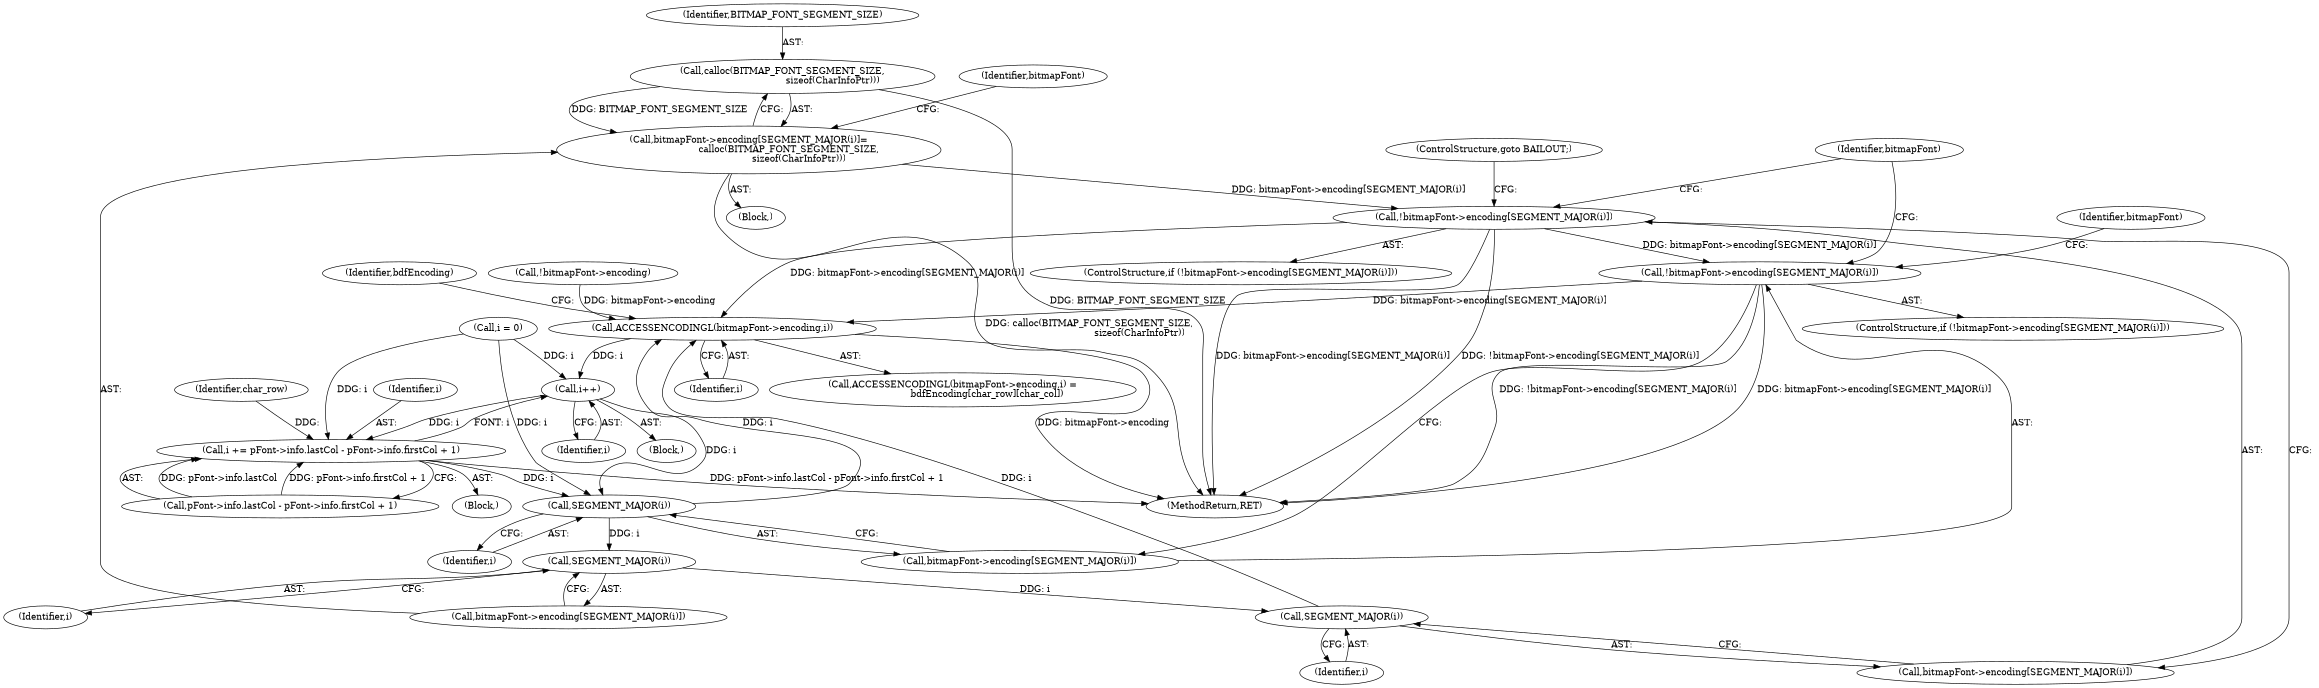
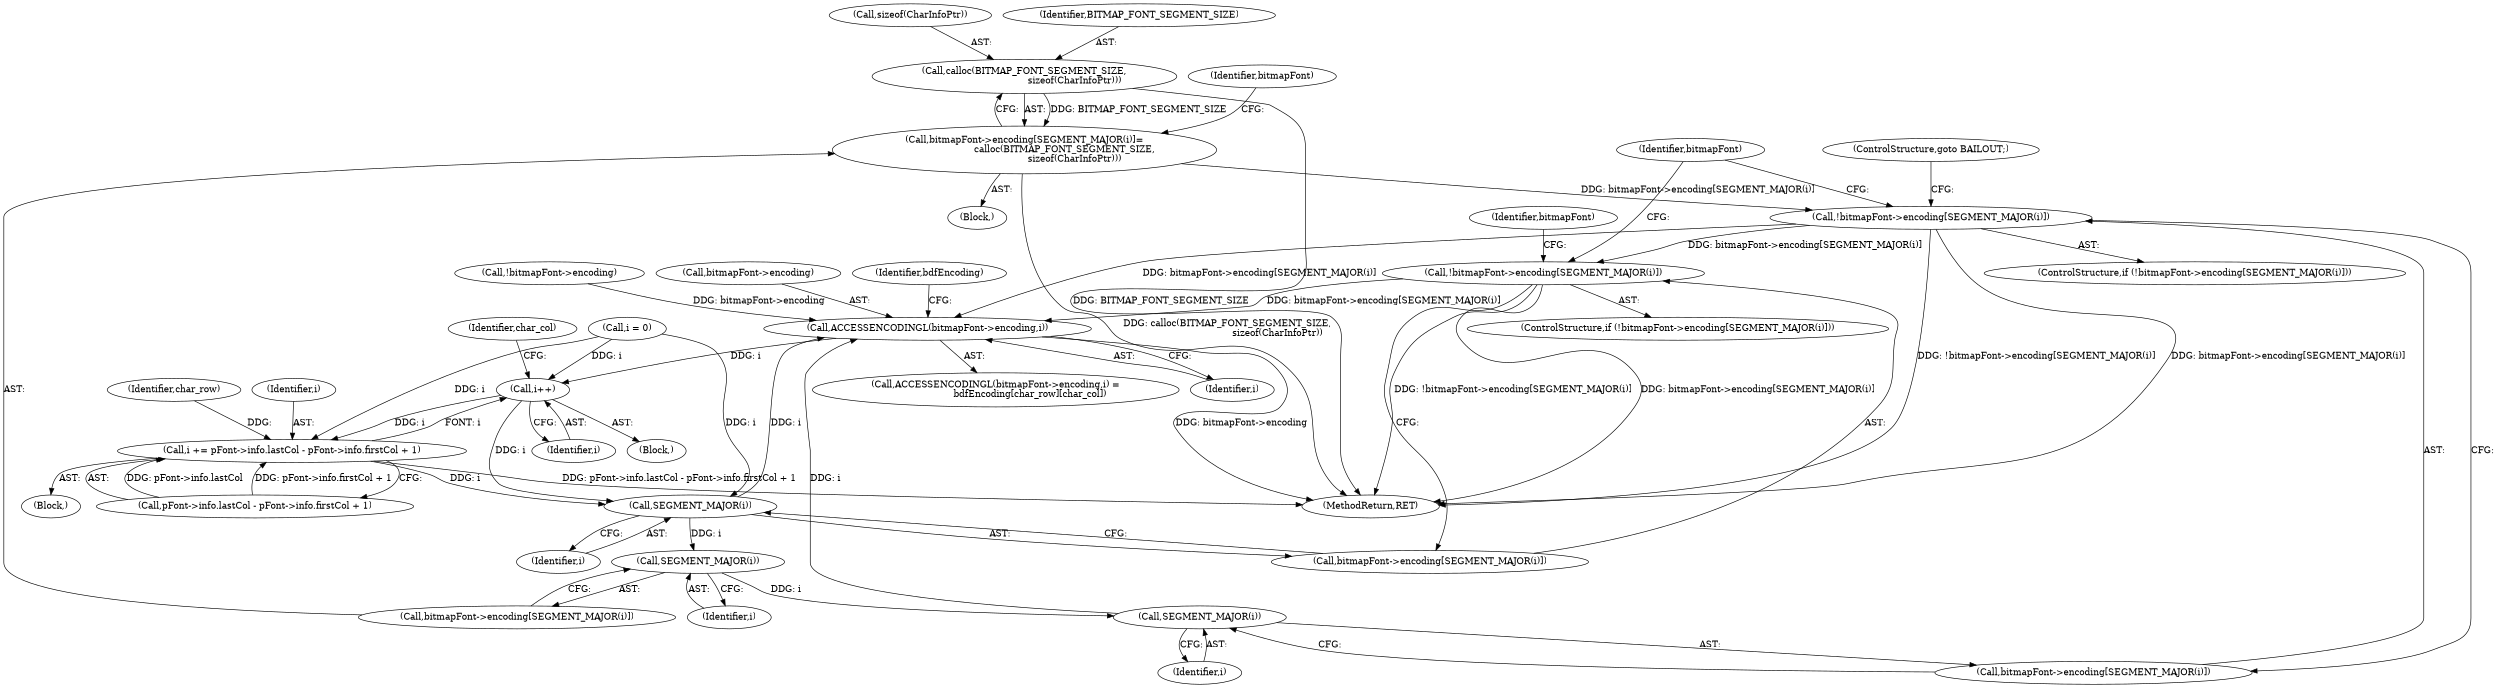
  digraph {
    n1 [label="(Call,calloc(BITMAP_FONT_SEGMENT_SIZE,\n                                   sizeof(CharInfoPtr)))"]
    n2 [label="(Call,bitmapFont->encoding[SEGMENT_MAJOR(i)]=\n                            calloc(BITMAP_FONT_SEGMENT_SIZE,\n                                   sizeof(CharInfoPtr)))"]
    n3 [label="(MethodReturn,RET)"]
    n4 [label="(Call,!bitmapFont->encoding[SEGMENT_MAJOR(i)])"]
    n5 [label="(Block,)"]
+   n6 [label="(Call,sizeof(CharInfoPtr))"]
    n7 [label="(Call,!bitmapFont->encoding[SEGMENT_MAJOR(i)])"]
    n8 [label="(Call,ACCESSENCODINGL(bitmapFont->encoding,i))"]
    n9 [label="(Call,bitmapFont->encoding[SEGMENT_MAJOR(i)])"]
    n10 [label="(ControlStructure,if (!bitmapFont->encoding[SEGMENT_MAJOR(i)]))"]
    n11 [label="(ControlStructure,if (!bitmapFont->encoding[SEGMENT_MAJOR(i)]))"]
    n12 [label="(Call,bitmapFont->encoding[SEGMENT_MAJOR(i)])"]
    n13 [label="(Call,i++)"]
    n14 [label="(Identifier,i)"]
    n15 [label="(Call,ACCESSENCODINGL(bitmapFont->encoding,i) =\n                        bdfEncoding[char_row][char_col])"]
    n16 [label="(Call,SEGMENT_MAJOR(i))"]
    n17 [label="(Call,SEGMENT_MAJOR(i))"]
    n18 [label="(Call,i += pFont->info.lastCol - pFont->info.firstCol + 1)"]
    n19 [label="(Identifier,i)"]
    n20 [label="(Block,)"]
    n21 [label="(Call,pFont->info.lastCol - pFont->info.firstCol + 1)"]
    n22 [label="(Block,)"]
    n23 [label="(Call,SEGMENT_MAJOR(i))"]
    n24 [label="(Identifier,i)"]
    n25 [label="(Identifier,i)"]
    n26 [label="(Call,bitmapFont->encoding[SEGMENT_MAJOR(i)])"]
    n27 [label="(Identifier,i)"]
+   n28 [label="(Call,bitmapFont->encoding)"]
    n29 [label="(Identifier,bdfEncoding)"]
    n30 [label="(Identifier,bitmapFont)"]
    n31 [label="(Identifier,BITMAP_FONT_SEGMENT_SIZE)"]
    n32 [label="(ControlStructure,goto BAILOUT;)"]
    n33 [label="(Identifier,bitmapFont)"]
    n34 [label="(Call,i = 0)"]
    n35 [label="(Call,!bitmapFont->encoding)"]
    n36 [label="(Identifier,i)"]
    n37 [label="(Identifier,char_row)"]
+   n38 [label="(Identifier,char_col)"]
    n39 [label="(Identifier,bitmapFont)"]
    n1 -> n2 [label="AST: "]
    n1 -> n2 [label="DDG: BITMAP_FONT_SEGMENT_SIZE"]
    n1 -> n3 [label="DDG: BITMAP_FONT_SEGMENT_SIZE"]
    n2 -> n1 [label="CFG: "]
    n2 -> n3 [label="DDG: calloc(BITMAP_FONT_SEGMENT_SIZE,\n                                   sizeof(CharInfoPtr))"]
    n2 -> n4 [label="DDG: bitmapFont->encoding[SEGMENT_MAJOR(i)]"]
    n2 -> n5 [label="AST: "]
    n4 -> n3 [label="DDG: bitmapFont->encoding[SEGMENT_MAJOR(i)]"]
    n4 -> n3 [label="DDG: !bitmapFont->encoding[SEGMENT_MAJOR(i)]"]
    n4 -> n7 [label="DDG: bitmapFont->encoding[SEGMENT_MAJOR(i)]"]
    n4 -> n8 [label="DDG: bitmapFont->encoding[SEGMENT_MAJOR(i)]"]
    n4 -> n9 [label="CFG: "]
    n4 -> n10 [label="AST: "]
+   n6 -> n1 [label="AST: "]
    n7 -> n3 [label="DDG: bitmapFont->encoding[SEGMENT_MAJOR(i)]"]
    n7 -> n3 [label="DDG: !bitmapFont->encoding[SEGMENT_MAJOR(i)]"]
    n7 -> n8 [label="DDG: bitmapFont->encoding[SEGMENT_MAJOR(i)]"]
    n7 -> n11 [label="AST: "]
    n7 -> n12 [label="CFG: "]
    n8 -> n3 [label="DDG: bitmapFont->encoding"]
    n8 -> n13 [label="DDG: i"]
    n8 -> n14 [label="CFG: "]
    n8 -> n15 [label="AST: "]
    n9 -> n4 [label="AST: "]
    n9 -> n16 [label="CFG: "]
    n12 -> n7 [label="AST: "]
    n12 -> n17 [label="CFG: "]
    n13 -> n17 [label="DDG: i"]
    n13 -> n18 [label="DDG: i"]
    n13 -> n19 [label="CFG: "]
    n13 -> n20 [label="AST: "]
    n14 -> n8 [label="AST: "]
    n16 -> n8 [label="DDG: i"]
    n16 -> n9 [label="AST: "]
    n16 -> n27 [label="CFG: "]
    n17 -> n8 [label="DDG: i"]
    n17 -> n12 [label="AST: "]
    n17 -> n23 [label="DDG: i"]
    n17 -> n24 [label="CFG: "]
    n18 -> n3 [label="DDG: pFont->info.lastCol - pFont->info.firstCol + 1"]
    n18 -> n13 [label="FONT: i"]
    n18 -> n17 [label="DDG: i"]
    n18 -> n21 [label="CFG: "]
    n18 -> n22 [label="AST: "]
    n19 -> n13 [label="AST: "]
    n21 -> n18 [label="AST: "]
    n21 -> n18 [label="DDG: pFont->info.lastCol"]
    n21 -> n18 [label="DDG: pFont->info.firstCol + 1"]
    n23 -> n16 [label="DDG: i"]
    n23 -> n25 [label="CFG: "]
    n23 -> n26 [label="AST: "]
    n24 -> n17 [label="AST: "]
    n25 -> n23 [label="AST: "]
    n26 -> n2 [label="AST: "]
    n26 -> n23 [label="CFG: "]
    n27 -> n16 [label="AST: "]
+   n28 -> n8 [label="AST: "]
    n29 -> n8 [label="CFG: "]
    n30 -> n2 [label="CFG: "]
    n31 -> n1 [label="AST: "]
    n32 -> n4 [label="CFG: "]
    n33 -> n4 [label="CFG: "]
    n33 -> n7 [label="CFG: "]
    n34 -> n13 [label="DDG: i"]
    n34 -> n17 [label="DDG: i"]
    n34 -> n18 [label="DDG: i"]
    n35 -> n8 [label="DDG: bitmapFont->encoding"]
    n36 -> n18 [label="AST: "]
    n37 -> n18 [label="DDG: "]
+   n38 -> n13 [label="CFG: "]
    n39 -> n7 [label="CFG: "]
  }
